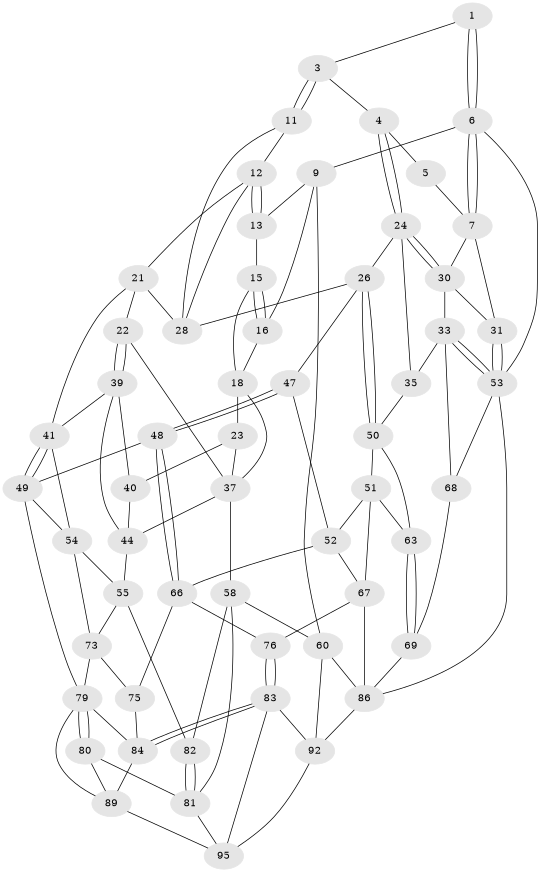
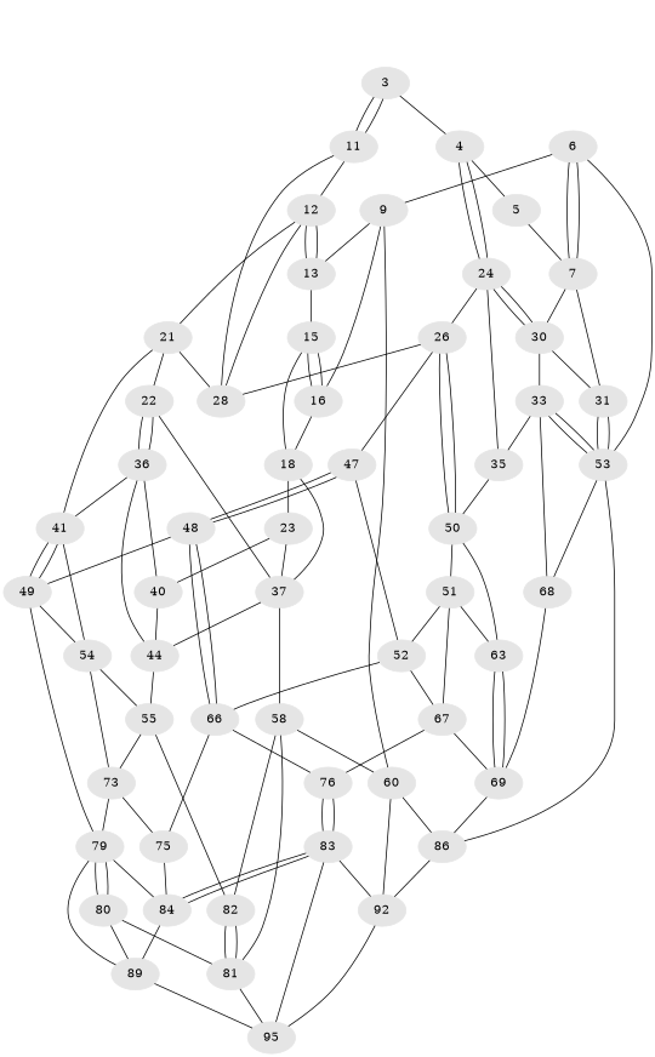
  graph {
    node [color=gray90 style=filled]
-   1 [super="+2"]
    3
    6
    4
    11
    7 [super="+8"]
    9 [super="+10"]
    53 [super="+56"]
    5
    24 [super="+25"]
    12 [super="+20"]
    28 [super="+29"]
    30 [super="+32"]
    26 [super="+27"]
    35
    31
    13 [super="+14"]
    16
    60
    68 [super="+70"]
    86 [super="+91"]
    33 [super="+34"]
    15 [super="+17"]
    18 [super="+19"]
    92 [super="+97"]
    21 [super="+38"]
    22
    41 [super="+42"]
    23 [super="+36"]
    37 [super="+46"]
    40
    44 [super="+45"]
    58 [super="+59"]
-   39 [super="+43"]
+   39 [super="+43" label=36]
    49 [super="+61"]
    54 [super="+62"]
    47
    50 [super="+57"]
    48
    52 [super="+65"]
    51 [super="+64"]
    63
    69 [super="+85"]
    55 [super="+71"]
    n45 [label=82]
    81 [super="+94"]
    79 [super="+88"]
    73 [super="+78"]
    66 [super="+74"]
    67 [super="+76"]
    75 [super="+82"]
    n52 [label=76]
    84 [super="+87"]
    95 [super="+96"]
    83 [super="+93"]
    80
    89 [super="+90"]
-   1 -- 3
-   1 -- 6
-   1 -- 6
    3 -- 4
    3 -- 11
    3 -- 11
    6 -- 7
    6 -- 7
    6 -- 9
    6 -- 53
    4 -- 5
    4 -- 24
    4 -- 24
    11 -- 12
    11 -- 28
    7 -- 30
    7 -- 31
    9 -- 13
    9 -- 16
    9 -- 60
    53 -- 68
    53 -- 86
    5 -- 7
    24 -- 30
    24 -- 30
    24 -- 26
    24 -- 35
    12 -- 28
    12 -- 13
    12 -- 13
    12 -- 21
    30 -- 31
    30 -- 33
    26 -- 28
    26 -- 47
    26 -- 50
    26 -- 50
    35 -- 50
    31 -- 53
    31 -- 53
    13 -- 15 [weight=2]
    16 -- 18
    60 -- 86
    60 -- 92
    68 -- 69 [weight=2]
    86 -- 92
    33 -- 53
    33 -- 53
    33 -- 35
    33 -- 68
    15 -- 16
    15 -- 16
    15 -- 18
    18 -- 23
    18 -- 37
    92 -- 95
    21 -- 28
    21 -- 22
    21 -- 41
    22 -- 37
    22 -- 39
    22 -- 39
    41 -- 49
    41 -- 49
    41 -- 54
    23 -- 37
    23 -- 40
    37 -- 44
    37 -- 58
    40 -- 44
    44 -- 55
    58 -- 60
    58 -- n45
    58 -- 81
    39 -- 41
    39 -- 40
    39 -- 44
    49 -- 54
    49 -- 79
    54 -- 55
    54 -- 73
    47 -- 48
    47 -- 48
    47 -- 52
    50 -- 51
    50 -- 63
    48 -- 49
    48 -- 66
    48 -- 66
    52 -- 66
    52 -- 67
    51 -- 52
    51 -- 63
    51 -- 67
    63 -- 69
    63 -- 69
    69 -- 86
    55 -- n45
    55 -- 73
    n45 -- 81
    n45 -- 81
    81 -- 95
    79 -- 84
    79 -- 80
    79 -- 80
    79 -- 89
    73 -- 79
    73 -- 75
    66 -- 75
    66 -- n52
-   67 -- 86
+   67 -- 69
    67 -- n52
    75 -- 84
    n52 -- 83
    n52 -- 83
    84 -- 89
    83 -- 92
    83 -- 84
    83 -- 84
    83 -- 95
    80 -- 81
    80 -- 89
    89 -- 95
  }
